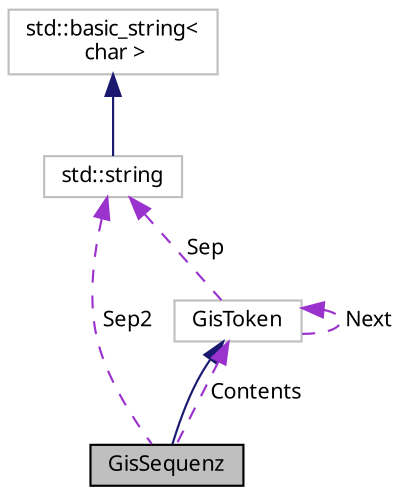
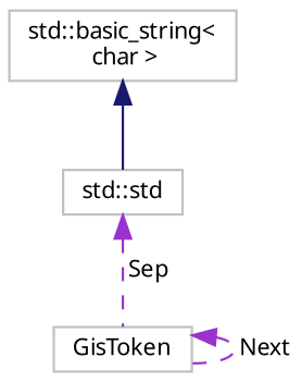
  digraph {
    node [color=grey75 fillcolor=white fontname=Sans fontsize=10 shape=record style=filled]
    edge [color=darkorchid3 dir=back fontname=Sans fontsize=10 labelfontname=Sans labelfontsize=10 style=dashed]
-   n1 [color=black fillcolor=grey75 fontcolor=black height=0.2 label=GisSequenz width=0.4]
    n2 [height=0.2 label=GisToken width=0.4]
-   n3 [height=0.2 label="std::string" width=0.4]
+   n3 [height=0.2 label="std::std" width=0.4]
    n4 [height=0.2 label="std::basic_string\<\l char \>" width=0.4]
-   n2 -> n1 [color=midnightblue style=solid]
-   n2 -> n1 [label=" Contents"]
    n2 -> n2 [label=" Next"]
-   n3 -> n1 [label=" Sep2"]
    n3 -> n2 [label=" Sep"]
    n4 -> n3 [color=midnightblue style=solid]
  }
